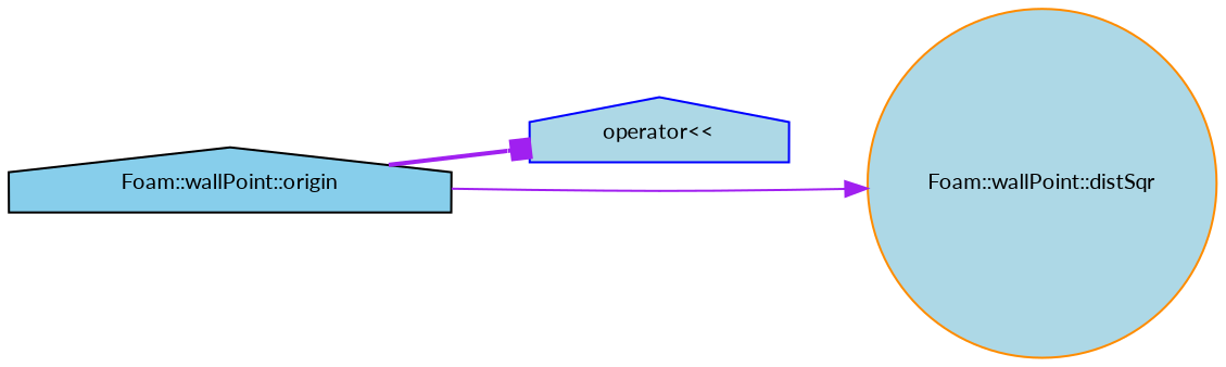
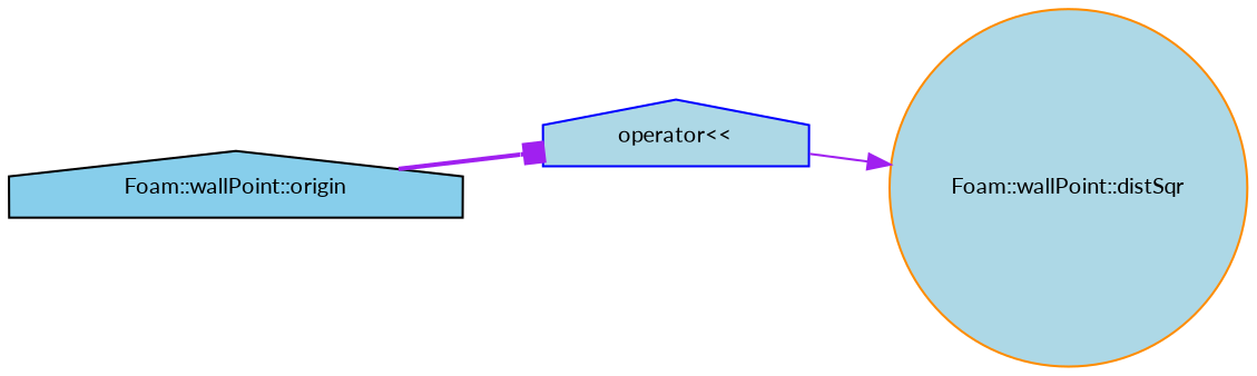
  digraph {
    fontname=Lato
    rankdir=LR
    node [fillcolor=lightblue fontname=Lato fontsize=10 shape=house style=filled]
    edge [color=purple fontname=Lato fontsize=10 labelfontname=Helvetica labelfontsize=10]
    n1 [color=blue fontcolor=black height=0.2 label="operator\<\<" width=0.4]
    n2 [color=darkorange height=0.2 label="Foam::wallPoint::distSqr" shape=circle width=0.4]
    n3 [color=black fillcolor=skyblue height=0.2 label="Foam::wallPoint::origin" width=0.4]
-   n3 -> n2 [arrowhead=normal style=solid]
+   n1 -> n2 [arrowhead=normal style=solid]
    n3 -> n1 [arrowhead=box style=bold]
  }
